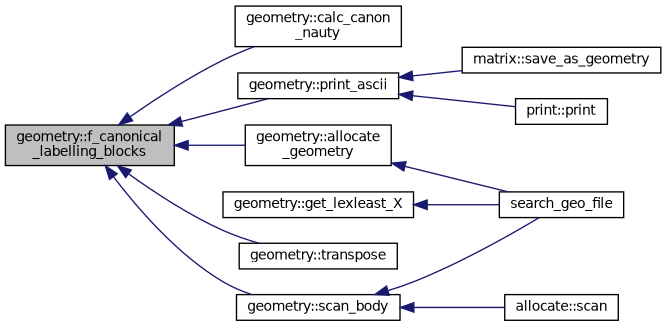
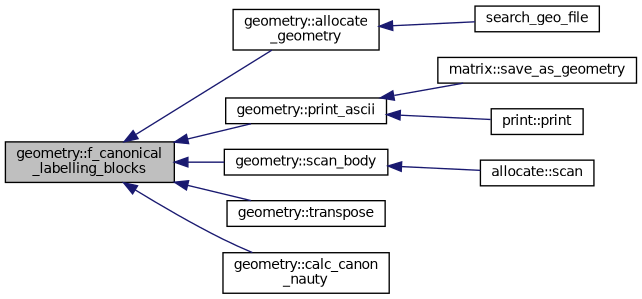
  digraph {
    rankdir=LR
    node [color=black fillcolor=white fontname=Helvetica fontsize=10 shape=record style=filled]
    edge [color=midnightblue dir=back fontname=Helvetica fontsize=10 labelfontname=Helvetica labelfontsize=10 style=solid]
    n1 [fillcolor=grey75 fontcolor=black height=0.2 label="geometry::f_canonical\l_labelling_blocks" width=0.4]
    n2 [height=0.2 label="geometry::allocate\l_geometry" width=0.4]
    n3 [height=0.2 label="geometry::print_ascii" width=0.4]
    n4 [height=0.2 label="geometry::scan_body" width=0.4]
    n5 [height=0.2 label="geometry::transpose" width=0.4]
    n6 [height=0.2 label="geometry::calc_canon\l_nauty" width=0.4]
    n7 [height=0.2 label=search_geo_file width=0.4]
    n8 [height=0.2 label="matrix::save_as_geometry" width=0.4]
    n9 [height=0.2 label="print::print" width=0.4]
    n10 [height=0.2 label="allocate::scan" width=0.4]
-   n11 [height=0.2 label="geometry::get_lexleast_X" width=0.4]
    n1 -> n2
    n1 -> n3
    n1 -> n4
    n1 -> n5
    n1 -> n6
    n2 -> n7
    n3 -> n8
    n3 -> n9
-   n4 -> n7
    n4 -> n10
-   n11 -> n7
  }
